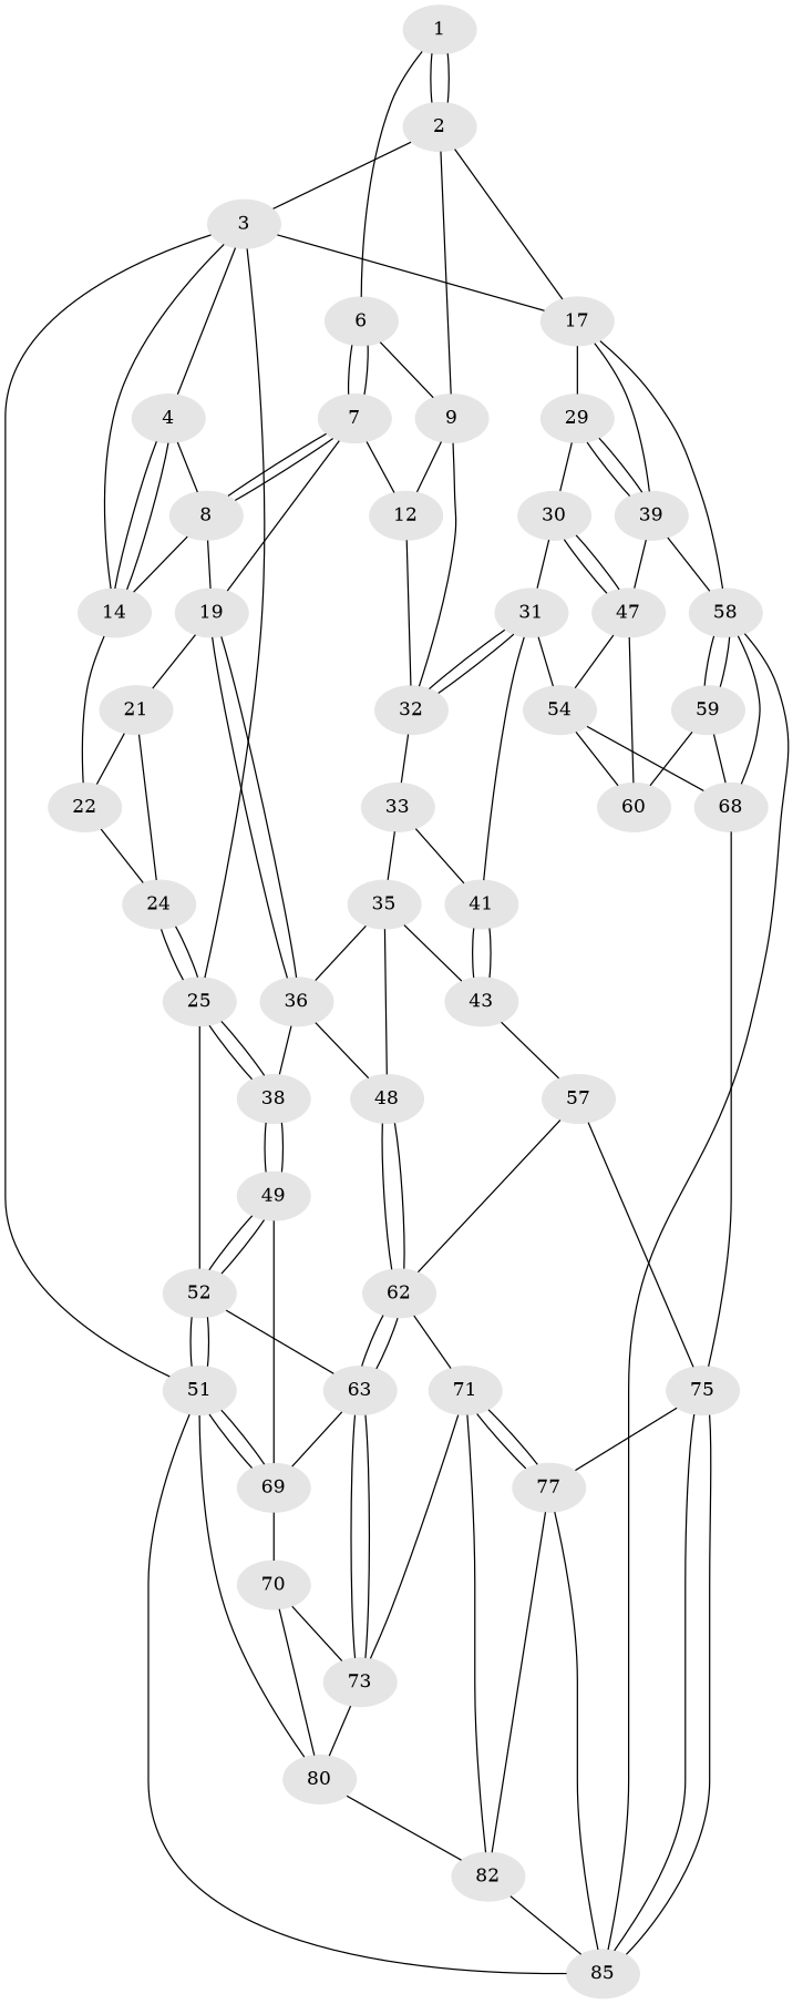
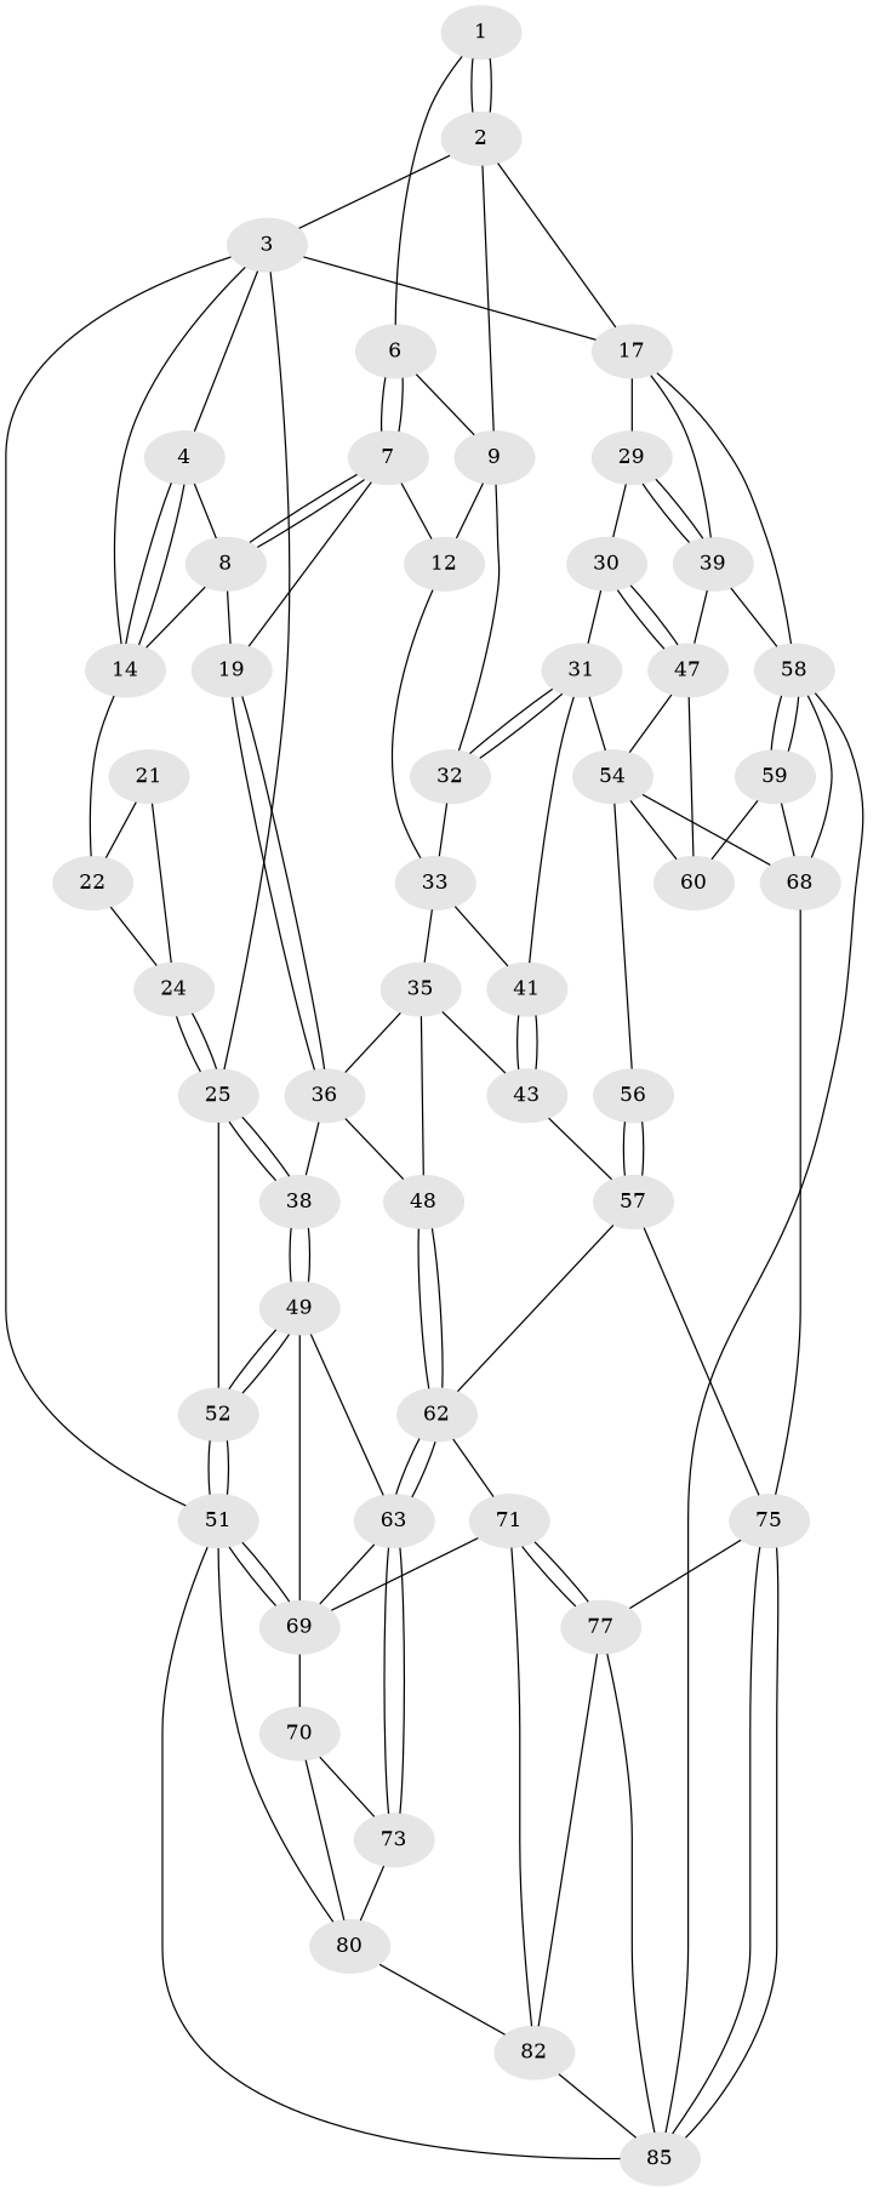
  graph {
    node [color=gray90 style=filled]
    2 [super="+11"]
    1
    6
    3 [super="+27"]
    9 [super="+10"]
    17 [super="+18"]
    7 [super="+13"]
    4 [super="+5"]
    14 [super="+15"]
    25 [super="+26"]
    51 [super="+52"]
    12
    32
    29
    39 [super="+46"]
    58 [super="+61"]
    8 [super="+16"]
    22 [super="+23"]
    38
    n20 [label=52]
    69
    80 [super="+84"]
    85 [super="+86"]
    19 [super="+20"]
    33 [super="+34"]
    21
    36 [super="+37"]
    41 [super="+42"]
    35 [super="+45"]
    24 [super="+28"]
    30
    47 [super="+53"]
    68 [super="+74"]
    59
    48
    49 [super="+65"]
    31 [super="+40"]
    54 [super="+55"]
    60
    43 [super="+44"]
+   56
    57 [super="+66"]
    62 [super="+67"]
    63 [super="+64"]
    75 [super="+76"]
    71 [super="+72"]
    73 [super="+78"]
    70 [super="+79"]
    82 [super="+83"]
    77 [super="+81"]
    2 -- 3
    2 -- 9
    2 -- 17
    1 -- 2
    1 -- 2
    1 -- 6
    6 -- 9
    6 -- 7
    6 -- 7
    3 -- 17
    3 -- 4
    3 -- 14
    3 -- 25
    3 -- 51
    9 -- 12
    9 -- 32
    17 -- 29
    17 -- 39
    17 -- 58
    7 -- 12
    7 -- 8
    7 -- 8
    7 -- 19
    4 -- 14
    4 -- 14
    4 -- 8
    14 -- 22
    25 -- 38
    25 -- 38
    25 -- n20
    51 -- 69
    51 -- 69
    51 -- 80
    51 -- 85
-   12 -- 32
+   12 -- 33
    32 -- 33
    29 -- 39
    29 -- 39
    29 -- 30
    39 -- 58
    39 -- 47
    58 -- 85
    58 -- 68
    58 -- 59
    58 -- 59
    8 -- 14
    8 -- 19
    22 -- 24 [weight=2]
    38 -- 49
    38 -- 49
    n20 -- 51
    n20 -- 51
    69 -- 70
    80 -- 82
-   19 -- 21
    19 -- 36
    19 -- 36
    33 -- 41
    33 -- 35
    21 -- 22
    21 -- 24
    36 -- 38
    36 -- 48
    41 -- 43 [weight=2]
    41 -- 43
    35 -- 36
    35 -- 48
    35 -- 43
    24 -- 25
    24 -- 25
    30 -- 47
    30 -- 47
    30 -- 31
    47 -- 54
    47 -- 60
    68 -- 75
    59 -- 68
    59 -- 60
    48 -- 62
    48 -- 62
    49 -- n20
    49 -- n20
    49 -- 69
-   n20 -- 63
+   49 -- 63
    31 -- 32
    31 -- 32
    31 -- 41
    31 -- 54
    54 -- 68
    54 -- 60
+   54 -- 56
    43 -- 57
+   56 -- 57
+   56 -- 57
    57 -- 62
    57 -- 75
    62 -- 63
    62 -- 63
    62 -- 71
    63 -- 69
    63 -- 73
    63 -- 73
    75 -- 85
    75 -- 85
    75 -- 77
-   71 -- 73
+   71 -- 69
    71 -- 82
    71 -- 77
    71 -- 77
    73 -- 80
    70 -- 80
    70 -- 73
    82 -- 85
    77 -- 85
    77 -- 82
  }
